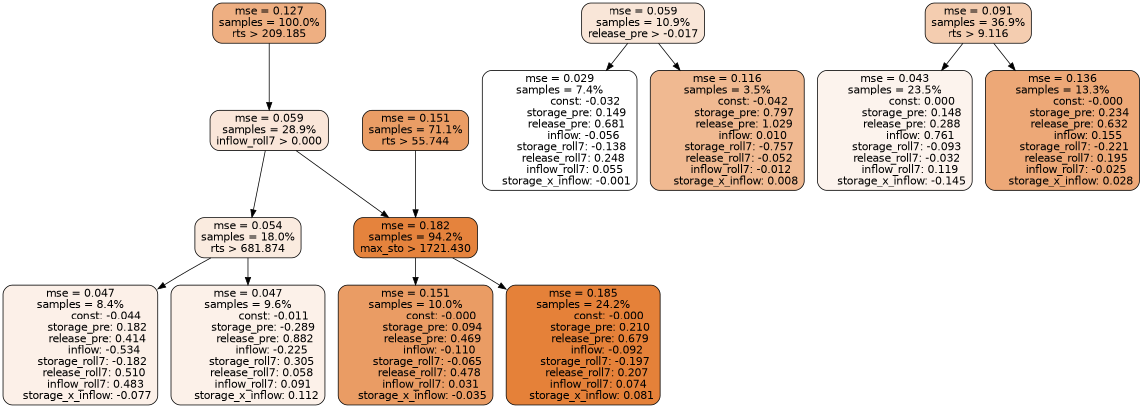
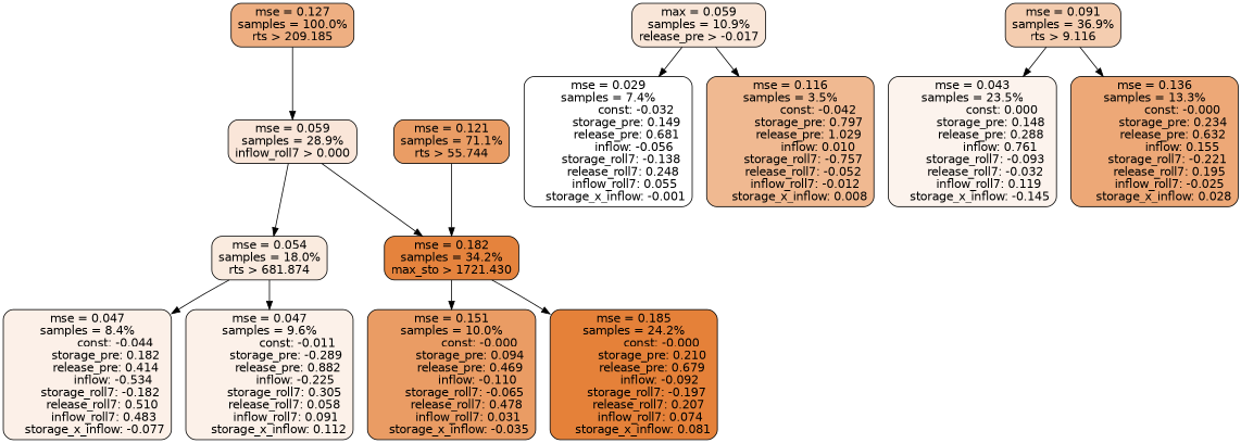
  digraph {
    node [color=black fontname=helvetica shape=rectangle style="filled, rounded"]
    edge [fontname=helvetica]
    n1 [fillcolor="#eeaf82" label="mse = 0.127\nsamples = 100.0%\nrts > 209.185"]
    n2 [fillcolor="#fae6d9" label="mse = 0.059\nsamples = 28.9%\ninflow_roll7 > 0.000"]
    n3 [fillcolor="#faebdf" label="mse = 0.054\nsamples = 18.0%\nrts > 681.874"]
-   n4 [fillcolor="#e5833d" label="mse = 0.182\nsamples = 94.2%\nmax_sto > 1721.430"]
-   n5 [fillcolor="#ea9d65" label="mse = 0.151\nsamples = 71.1%\nrts > 55.744"]
+   n4 [fillcolor="#e5833d" label="mse = 0.182\nsamples = 34.2%\nmax_sto > 1721.430"]
+   n5 [fillcolor="#ea9d65" label="mse = 0.121\nsamples = 71.1%\nrts > 55.744"]
    n6 [fillcolor="#fcf0e8" label="mse = 0.047\nsamples = 8.4%\n               const: -0.044\n          storage_pre: 0.182\n          release_pre: 0.414\n              inflow: -0.534\n       storage_roll7: -0.182\n        release_roll7: 0.510\n         inflow_roll7: 0.483\n    storage_x_inflow: -0.077"]
    n7 [fillcolor="#fcf1e9" label="mse = 0.047\nsamples = 9.6%\n               const: -0.011\n         storage_pre: -0.289\n          release_pre: 0.882\n              inflow: -0.225\n        storage_roll7: 0.305\n        release_roll7: 0.058\n         inflow_roll7: 0.091\n     storage_x_inflow: 0.112"]
-   n8 [fillcolor="#f9e6d8" label="mse = 0.059\nsamples = 10.9%\nrelease_pre > -0.017"]
+   n8 [fillcolor="#f9e6d8" label="max = 0.059\nsamples = 10.9%\nrelease_pre > -0.017"]
    n9 [fillcolor="#ffffff" label="mse = 0.029\nsamples = 7.4%\n               const: -0.032\n          storage_pre: 0.149\n          release_pre: 0.681\n              inflow: -0.056\n       storage_roll7: -0.138\n        release_roll7: 0.248\n         inflow_roll7: 0.055\n    storage_x_inflow: -0.001"]
    n10 [fillcolor="#f0b991" label="mse = 0.116\nsamples = 3.5%\n               const: -0.042\n          storage_pre: 0.797\n          release_pre: 1.029\n               inflow: 0.010\n       storage_roll7: -0.757\n       release_roll7: -0.052\n        inflow_roll7: -0.012\n     storage_x_inflow: 0.008"]
    n11 [fillcolor="#f4cdb0" label="mse = 0.091\nsamples = 36.9%\nrts > 9.116"]
    n12 [fillcolor="#fcf3ed" label="mse = 0.043\nsamples = 23.5%\n                const: 0.000\n          storage_pre: 0.148\n          release_pre: 0.288\n               inflow: 0.761\n       storage_roll7: -0.093\n       release_roll7: -0.032\n         inflow_roll7: 0.119\n    storage_x_inflow: -0.145"]
    n13 [fillcolor="#eda877" label="mse = 0.136\nsamples = 13.3%\n               const: -0.000\n          storage_pre: 0.234\n          release_pre: 0.632\n               inflow: 0.155\n       storage_roll7: -0.221\n        release_roll7: 0.195\n        inflow_roll7: -0.025\n     storage_x_inflow: 0.028"]
    n14 [fillcolor="#ea9c64" label="mse = 0.151\nsamples = 10.0%\n               const: -0.000\n          storage_pre: 0.094\n          release_pre: 0.469\n              inflow: -0.110\n       storage_roll7: -0.065\n        release_roll7: 0.478\n         inflow_roll7: 0.031\n    storage_x_inflow: -0.035"]
    n15 [fillcolor="#e58139" label="mse = 0.185\nsamples = 24.2%\n               const: -0.000\n          storage_pre: 0.210\n          release_pre: 0.679\n              inflow: -0.092\n       storage_roll7: -0.197\n        release_roll7: 0.207\n         inflow_roll7: 0.074\n     storage_x_inflow: 0.081"]
    n1 -> n2
    n2 -> n3
    n2 -> n4
    n3 -> n6
    n3 -> n7
    n4 -> n14
    n4 -> n15
    n5 -> n4
    n8 -> n9
    n8 -> n10
    n11 -> n12
    n11 -> n13
  }
